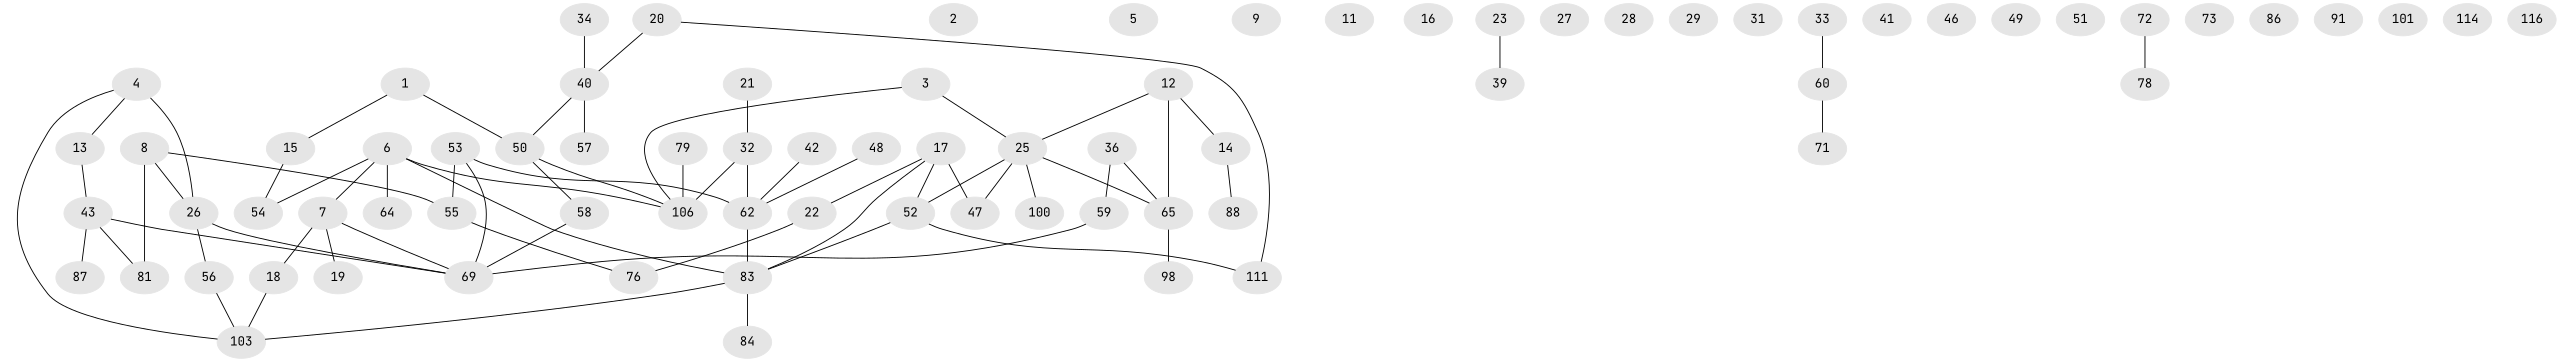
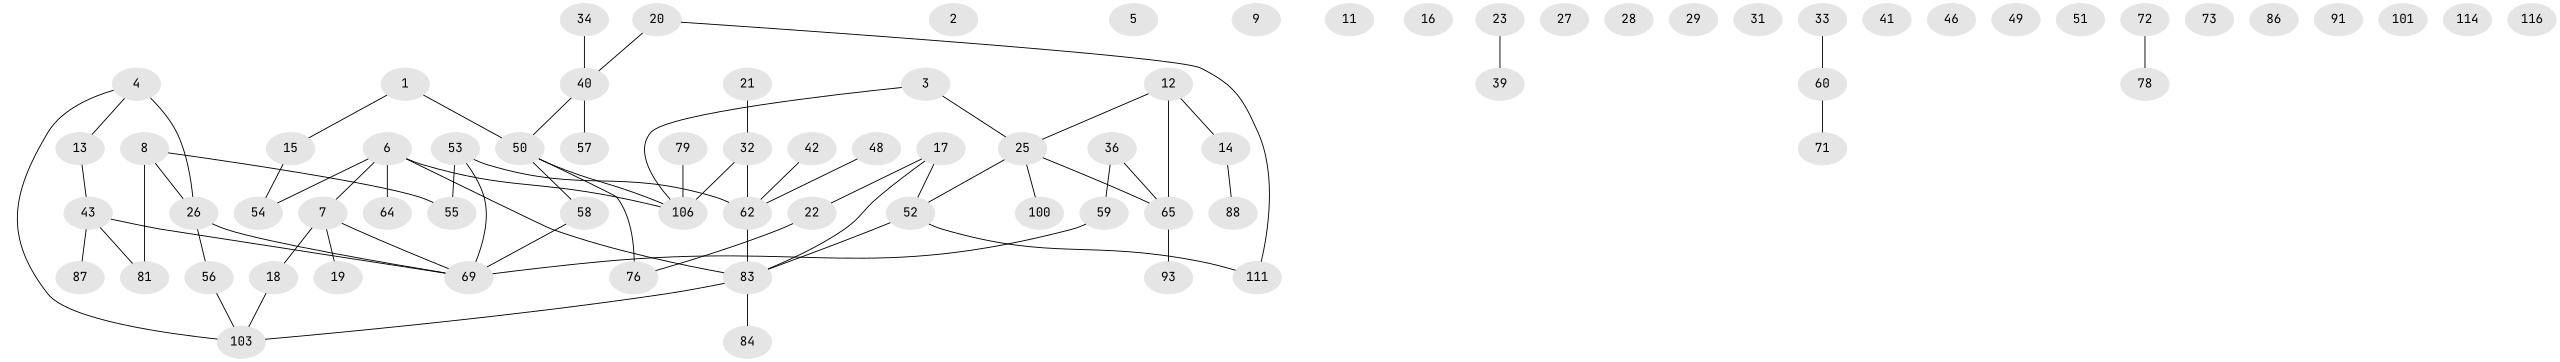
  graph {
    fontname="JetBrains Mono"
    node [color=gray90 fontname="JetBrains Mono" style=filled]
    edge [fontname="JetBrains Mono"]
    1 [super="+61"]
    15 [super="+90"]
    50 [super="+82"]
    54
    106 [super="+107"]
    58 [super="+113"]
    2
    3 [super="+24"]
    25 [super="+99"]
    65 [super="+66"]
-   47 [super="+68"]
    52 [super="+70"]
    100
    4 [super="+97"]
    13 [super="+74"]
    26 [super="+44"]
    103
    43 [super="+77"]
    69 [super="+102"]
    56 [super="+109"]
    5
    6 [super="+94"]
    7 [super="+10"]
    64 [super="+67"]
    83 [super="+92"]
    18
    19
    84
    8 [super="+89"]
    55 [super="+75"]
    81 [super="+95"]
    76
    9
    11
    12 [super="+45"]
    14 [super="+80"]
    88
-   98
+   98 [label=93]
    87
    16
    17 [super="+96"]
    22 [super="+35"]
    111
    40 [super="+104"]
    57
    20
    32 [super="+38"]
    62 [super="+85"]
    21
    23 [super="+108"]
    39 [super="+93"]
    27 [super="+30"]
    28
    29
    31
    33 [super="+115"]
    60 [super="+63"]
    71 [super="+112"]
    34
    36
    59
    41
    42
    46
    48
    49
    51 [super="+105"]
    53
    72
    78
    73
    79
    86
    91
    101
    114
    116
    1 -- 15
    1 -- 50
    15 -- 54
    50 -- 106
    50 -- 58
    58 -- 69
    3 -- 106
    3 -- 25
    25 -- 65
-   25 -- 47
    25 -- 52
    25 -- 100
    65 -- 98
    52 -- 83
    52 -- 111
    4 -- 13
    4 -- 26 [weight=2]
    4 -- 103
    13 -- 43
    26 -- 69
    26 -- 56
    43 -- 69
    43 -- 81
    43 -- 87
    56 -- 103
    6 -- 54
    6 -- 106
    6 -- 7
    6 -- 64
    6 -- 83
    7 -- 69
    7 -- 18
    7 -- 19
    83 -- 103
    83 -- 84
    18 -- 103
    8 -- 26
    8 -- 55
    8 -- 81
-   55 -- 76
+   50 -- 76
    12 -- 25
    12 -- 65
    12 -- 14
    14 -- 88
-   17 -- 47
    17 -- 52
    17 -- 83
    17 -- 22
    22 -- 76
    40 -- 50
    40 -- 57
    20 -- 111
    20 -- 40
    32 -- 106
    32 -- 62
    62 -- 83
    21 -- 32
    23 -- 39
    33 -- 60
    60 -- 71
    34 -- 40
    36 -- 65
    36 -- 59
    59 -- 69
    42 -- 62
    48 -- 62
    53 -- 69
    53 -- 55
    53 -- 62
    72 -- 78
    79 -- 106
  }
